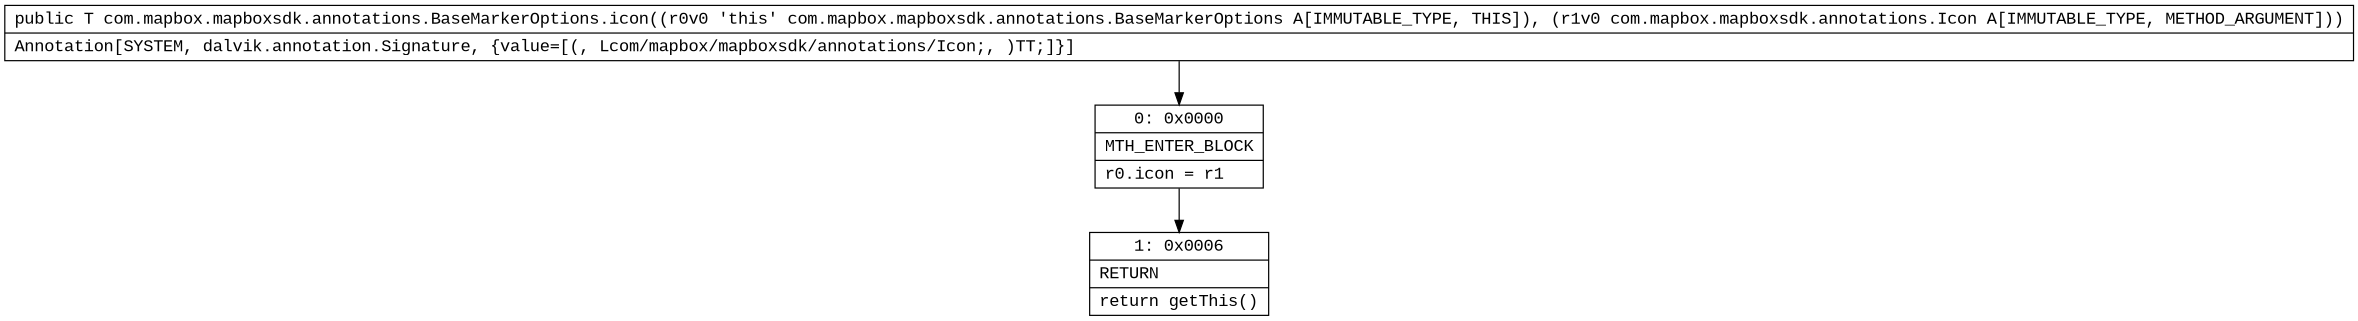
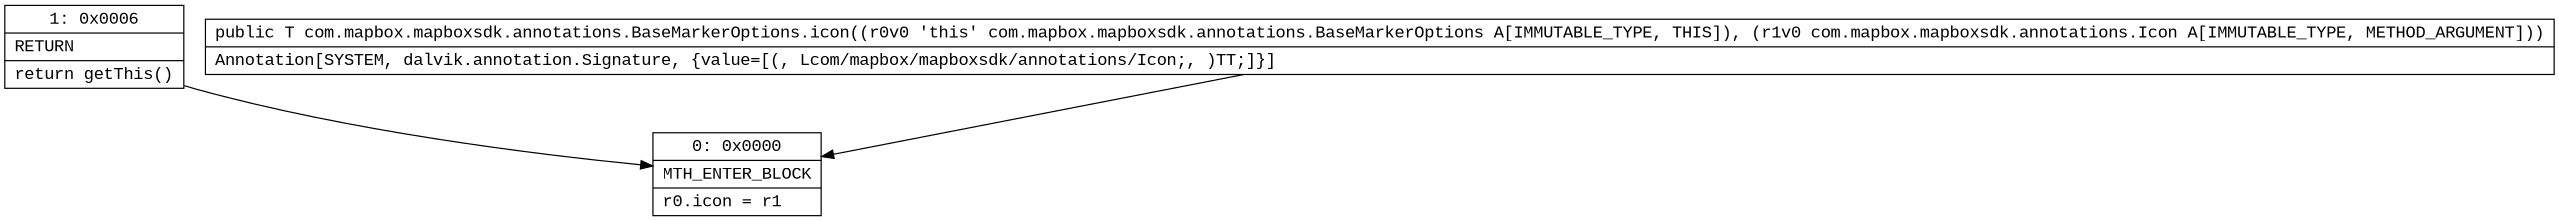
  digraph {
    fontname="Liberation Mono"
    node [shape=record fontname="Liberation Mono"]
    edge [fontname="Liberation Mono"]
    n1 [label="{0\:\ 0x0000|MTH_ENTER_BLOCK\l|r0.icon = r1\l}"]
    n2 [label="{1\:\ 0x0006|RETURN\l|return getThis()\l}"]
    n3 [label="{public T com.mapbox.mapboxsdk.annotations.BaseMarkerOptions.icon((r0v0 'this' com.mapbox.mapboxsdk.annotations.BaseMarkerOptions A[IMMUTABLE_TYPE, THIS]), (r1v0 com.mapbox.mapboxsdk.annotations.Icon A[IMMUTABLE_TYPE, METHOD_ARGUMENT]))  | Annotation[SYSTEM, dalvik.annotation.Signature, \{value=[(, Lcom\/mapbox\/mapboxsdk\/annotations\/Icon;, )TT;]\}]\l}"]
-   n1 -> n2
+   n2 -> n1
    n3 -> n1
  }
